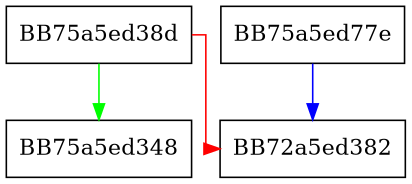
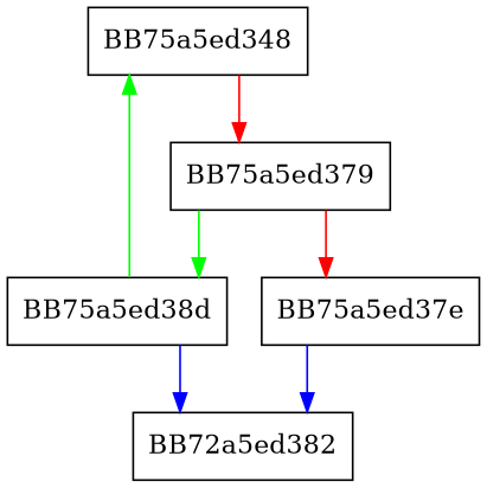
  digraph {
    splines=ortho
    node [shape=box]
    edge [color=red]
    BB75a5ed348
+   BB75a5ed379
    BB75a5ed38d
    n4 [label=BB72a5ed382]
-   BB75a5ed37e [label=BB75a5ed77e]
+   BB75a5ed37e
+   BB75a5ed348 -> BB75a5ed379
+   BB75a5ed379 -> BB75a5ed38d [color=green]
+   BB75a5ed379 -> BB75a5ed37e
    BB75a5ed38d -> BB75a5ed348 [color=green]
-   BB75a5ed38d -> n4
+   BB75a5ed38d -> n4 [color=blue]
    BB75a5ed37e -> n4 [color=blue]
  }
